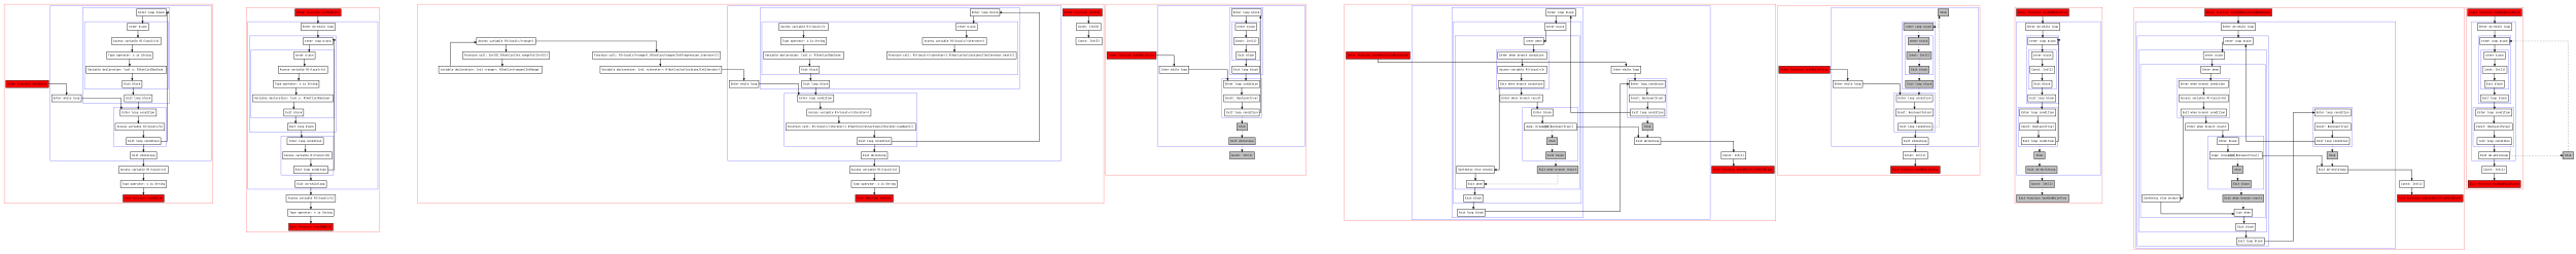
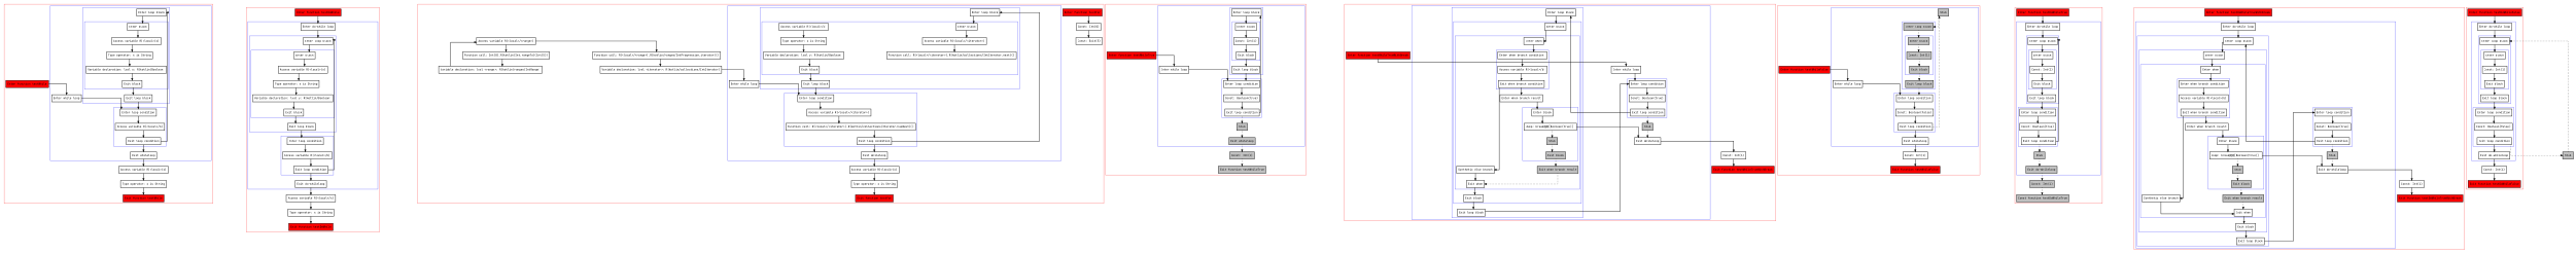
  digraph {
    fontname="JetBrains Mono"
    nodesep=3
    splines=ortho
    node [fontname="JetBrains Mono" penwidth=2 shape=box]
    edge [fontname="JetBrains Mono" penwidth=2]
    n1 [label="Enter loop condition"]
    n2 [label="Access variable R|<local>/b|"]
    n3 [label="Exit loop condition"]
    n4 [label="Enter block"]
    n5 [label="Access variable R|<local>/x|"]
    n6 [label="Type operator: x is String"]
    n7 [label="Variable declaration: lval y: R|kotlin/Boolean|"]
    n8 [label="Exit block"]
    n9 [label="Enter loop block"]
    n10 [label="Exit loop block"]
    n11 [label="Enter while loop"]
    n12 [label="Exit whileloop"]
    n13 [fillcolor=red label="Enter function testWhile" style=filled]
    n14 [label="Access variable R|<local>/x|"]
    n15 [label="Type operator: x is String"]
    n16 [fillcolor=red label="Exit function testWhile" style=filled]
    n17 [label="Enter block"]
    n18 [label="Access variable R|<local>/x|"]
    n19 [label="Type operator: x is String"]
    n20 [label="Variable declaration: lval y: R|kotlin/Boolean|"]
    n21 [label="Exit block"]
    n22 [label="Enter loop block"]
    n23 [label="Exit loop block"]
    n24 [label="Enter loop condition"]
    n25 [label="Access variable R|<local>/b|"]
    n26 [label="Exit loop condition"]
    n27 [label="Enter do-while loop"]
    n28 [label="Exit do-whileloop"]
    n29 [fillcolor=red label="Enter function testDoWhile" style=filled]
    n30 [label="Access variable R|<local>/x|"]
    n31 [label="Type operator: x is String"]
    n32 [fillcolor=red label="Exit function testDoWhile" style=filled]
    n33 [label="Enter loop condition"]
    n34 [label="Access variable R|<local>/<iterator>|"]
    n35 [label="Function call: R|<local>/<iterator>|.R|kotlin/collections/Iterator.hasNext|()"]
    n36 [label="Exit loop condition"]
    n37 [label="Enter block"]
    n38 [label="Access variable R|<local>/<iterator>|"]
    n39 [label="Function call: R|<local>/<iterator>|.R|kotlin/collections/IntIterator.next|()"]
    n40 [label="Access variable R|<local>/x|"]
    n41 [label="Type operator: x is String"]
    n42 [label="Variable declaration: lval y: R|kotlin/Boolean|"]
    n43 [label="Exit block"]
    n44 [label="Enter loop block"]
    n45 [label="Exit loop block"]
    n46 [label="Enter while loop"]
    n47 [label="Exit whileloop"]
    n48 [fillcolor=red label="Enter function testFor" style=filled]
    n49 [label="Const: Int(0)"]
-   n50 [label="Const: Int(5)"]
+   n50 [label="Const: Exit(5)"]
    n51 [label="Function call: Int(0).R|kotlin/Int.rangeTo|(Int(5))"]
    n52 [label="Variable declaration: lval <range>: R|kotlin/ranges/IntRange|"]
    n53 [label="Access variable R|<local>/<range>|"]
    n54 [label="Function call: R|<local>/<range>|.R|kotlin/ranges/IntProgression.iterator|()"]
    n55 [label="Variable declaration: lval <iterator>: R|kotlin/collections/IntIterator|"]
    n56 [label="Access variable R|<local>/x|"]
    n57 [label="Type operator: x is String"]
    n58 [fillcolor=red label="Exit function testFor" style=filled]
    n59 [label="Enter loop condition"]
    n60 [label="Const: Boolean(true)"]
    n61 [label="Exit loop condition"]
    n62 [label="Enter block"]
    n63 [label="Const: Int(1)"]
    n64 [label="Exit block"]
    n65 [label="Enter loop block"]
    n66 [label="Exit loop block"]
    n67 [label="Enter while loop"]
    n68 [fillcolor=gray label=Stub style=filled]
    n69 [fillcolor=gray label="Exit whileloop" style=filled]
    n70 [fillcolor=red label="Enter function testWhileTrue" style=filled]
    n71 [fillcolor=gray label="Const: Int(1)" style=filled]
+   n72 [fillcolor=gray label="Exit function testWhileTrue" style=filled]
    n73 [label="Enter loop condition"]
    n74 [label="Const: Boolean(true)"]
    n75 [label="Exit loop condition"]
    n76 [label="Enter when branch condition "]
    n77 [label="Access variable R|<local>/b|"]
    n78 [label="Exit when branch condition"]
    n79 [label="Enter block"]
    n80 [label="Jump: break@@@[Boolean(true)] "]
    n81 [fillcolor=gray label=Stub style=filled]
    n82 [fillcolor=gray label="Exit block" style=filled]
    n83 [label="Enter when"]
    n84 [label="Synthetic else branch"]
    n85 [label="Enter when branch result"]
    n86 [fillcolor=gray label="Exit when branch result" style=filled]
    n87 [label="Exit when"]
    n88 [label="Enter block"]
    n89 [label="Exit block"]
    n90 [label="Enter loop block"]
    n91 [label="Exit loop block"]
    n92 [label="Enter while loop"]
    n93 [fillcolor=gray label=Stub style=filled]
    n94 [label="Exit whileloop"]
    n95 [fillcolor=red label="Enter function testWhileTrueWithBreak" style=filled]
    n96 [label="Const: Int(1)"]
    n97 [fillcolor=red label="Exit function testWhileTrueWithBreak" style=filled]
    n98 [label="Enter loop condition"]
    n99 [label="Const: Boolean(false)"]
    n100 [label="Exit loop condition"]
    n101 [fillcolor=gray label="Enter block" style=filled]
    n102 [fillcolor=gray label="Const: Int(1)" style=filled]
    n103 [fillcolor=gray label="Exit block" style=filled]
    n104 [fillcolor=gray label="Enter loop block" style=filled]
    n105 [fillcolor=gray label="Exit loop block" style=filled]
    n106 [label="Enter while loop"]
    n107 [fillcolor=gray label=Stub style=filled]
    n108 [label="Exit whileloop"]
    n109 [fillcolor=red label="Enter function testWhileFalse" style=filled]
    n110 [label="Const: Int(1)"]
    n111 [fillcolor=red label="Exit function testWhileFalse" style=filled]
    n112 [label="Enter block"]
    n113 [label="Const: Int(1)"]
    n114 [label="Exit block"]
    n115 [label="Enter loop block"]
    n116 [label="Exit loop block"]
    n117 [label="Enter loop condition"]
    n118 [label="Const: Boolean(true)"]
    n119 [label="Exit loop condition"]
    n120 [label="Enter do-while loop"]
    n121 [fillcolor=gray label=Stub style=filled]
    n122 [fillcolor=gray label="Exit do-whileloop" style=filled]
    n123 [fillcolor=red label="Enter function testDoWhileTrue" style=filled]
    n124 [fillcolor=gray label="Const: Int(1)" style=filled]
-   n125 [fillcolor=gray label="Exit function testDoWhileTrue" style=filled]
+   n125 [fillcolor=gray label="Const function testDoWhileTrue" style=filled]
    n126 [label="Enter when branch condition "]
    n127 [label="Access variable R|<local>/b|"]
    n128 [label="Exit when branch condition"]
    n129 [label="Enter block"]
    n130 [label="Jump: break@@@[Boolean(true)] "]
    n131 [fillcolor=gray label=Stub style=filled]
    n132 [fillcolor=gray label="Exit block" style=filled]
    n133 [label="Enter when"]
    n134 [label="Synthetic else branch"]
    n135 [label="Enter when branch result"]
    n136 [fillcolor=gray label="Exit when branch result" style=filled]
    n137 [label="Exit when"]
    n138 [label="Enter block"]
    n139 [label="Exit block"]
    n140 [label="Enter loop block"]
    n141 [label="Exit loop block"]
    n142 [label="Enter loop condition"]
    n143 [label="Const: Boolean(true)"]
    n144 [label="Exit loop condition"]
    n145 [label="Enter do-while loop"]
    n146 [fillcolor=gray label=Stub style=filled]
    n147 [label="Exit do-whileloop"]
    n148 [fillcolor=red label="Enter function testDoWhileTrueWithBreak" style=filled]
    n149 [label="Const: Int(1)"]
    n150 [fillcolor=red label="Exit function testDoWhileTrueWithBreak" style=filled]
    n151 [label="Enter loop condition"]
    n152 [label="Const: Boolean(false)"]
    n153 [label="Exit loop condition"]
    n154 [label="Enter block"]
    n155 [label="Const: Int(1)"]
    n156 [label="Exit block"]
    n157 [label="Enter loop block"]
    n158 [label="Exit loop block"]
    n159 [label="Enter do-while loop"]
    n160 [label="Exit do-whileloop"]
    n161 [fillcolor=red label="Enter function testDoWhileFalse" style=filled]
    n162 [label="Const: Int(1)"]
    n163 [fillcolor=red label="Exit function testDoWhileFalse" style=filled]
    n164 [fillcolor=gray label=Stub style=filled]
    subgraph cluster_1 {
      color=red
      n13
      n14
      n15
      n16
      subgraph cluster_2 {
        color=blue
        n11
        n12
        subgraph cluster_3 {
          color=blue
          n1
          n2
          n3
        }
        subgraph cluster_4 {
          color=blue
          n9
          n10
          subgraph cluster_5 {
            color=blue
            n4
            n5
            n6
            n7
            n8
          }
        }
      }
    }
    subgraph cluster_6 {
      color=red
      n29
      n30
      n31
      n32
      subgraph cluster_7 {
        color=blue
        n27
        n28
        subgraph cluster_8 {
          color=blue
          n22
          n23
          subgraph cluster_9 {
            color=blue
            n17
            n18
            n19
            n20
            n21
          }
        }
        subgraph cluster_10 {
          color=blue
          n24
          n25
          n26
        }
      }
    }
    subgraph cluster_11 {
      color=red
      n48
      n49
      n50
      n51
      n52
      n53
      n54
      n55
      n56
      n57
      n58
      subgraph cluster_12 {
        color=blue
        n46
        n47
        subgraph cluster_13 {
          color=blue
          n33
          n34
          n35
          n36
        }
        subgraph cluster_14 {
          color=blue
          n44
          n45
          subgraph cluster_15 {
            color=blue
            n37
            n38
            n39
            n40
            n41
            n42
            n43
          }
        }
      }
    }
    subgraph cluster_16 {
      color=red
      n70
      n71
+     n72
      subgraph cluster_17 {
        color=blue
        n67
        n68
        n69
        subgraph cluster_18 {
          color=blue
          n59
          n60
          n61
        }
        subgraph cluster_19 {
          color=blue
          n65
          n66
          subgraph cluster_20 {
            color=blue
            n62
            n63
            n64
          }
        }
      }
    }
    subgraph cluster_21 {
      color=red
      n95
      n96
      n97
      subgraph cluster_22 {
        color=blue
        n92
        n93
        n94
        subgraph cluster_23 {
          color=blue
          n73
          n74
          n75
        }
        subgraph cluster_24 {
          color=blue
          n90
          n91
          subgraph cluster_25 {
            color=blue
            n88
            n89
            subgraph cluster_26 {
              color=blue
              n83
              n84
              n85
              n86
              n87
              subgraph cluster_27 {
                color=blue
                n76
                n77
                n78
              }
              subgraph cluster_28 {
                color=blue
                n79
                n80
                n81
                n82
              }
            }
          }
        }
      }
    }
    subgraph cluster_29 {
      color=red
      n109
      n110
      n111
      subgraph cluster_30 {
        color=blue
        n106
        n107
        n108
        subgraph cluster_31 {
          color=blue
          n98
          n99
          n100
        }
        subgraph cluster_32 {
          color=blue
          n104
          n105
          subgraph cluster_33 {
            color=blue
            n101
            n102
            n103
          }
        }
      }
    }
    subgraph cluster_34 {
      color=red
      n123
      n124
      n125
      subgraph cluster_35 {
        color=blue
        n120
        n121
        n122
        subgraph cluster_36 {
          color=blue
          n115
          n116
          subgraph cluster_37 {
            color=blue
            n112
            n113
            n114
          }
        }
        subgraph cluster_38 {
          color=blue
          n117
          n118
          n119
        }
      }
    }
    subgraph cluster_39 {
      color=red
      n148
      n149
      n150
      subgraph cluster_40 {
        color=blue
        n145
        n146
        n147
        subgraph cluster_41 {
          color=blue
          n140
          n141
          subgraph cluster_42 {
            color=blue
            n138
            n139
            subgraph cluster_43 {
              color=blue
              n133
              n134
              n135
              n136
              n137
              subgraph cluster_44 {
                color=blue
                n126
                n127
                n128
              }
              subgraph cluster_45 {
                color=blue
                n129
                n130
                n131
                n132
              }
            }
          }
        }
        subgraph cluster_46 {
          color=blue
          n142
          n143
          n144
        }
      }
    }
    subgraph cluster_47 {
      color=red
      n161
      n162
      n163
      subgraph cluster_48 {
        color=blue
        n159
        n160
        subgraph cluster_49 {
          color=blue
          n151
          n152
          n153
        }
        subgraph cluster_50 {
          color=blue
          n157
          n158
          subgraph cluster_51 {
            color=blue
            n154
            n155
            n156
          }
        }
      }
    }
    n1 -> n2
    n2 -> n3
    n3 -> n9
    n3 -> n12
    n4 -> n5
    n5 -> n6
    n6 -> n7
    n7 -> n8
    n8 -> n10
    n9 -> n4
    n10 -> n1
    n11 -> n1
    n12 -> n14
    n13 -> n11
    n14 -> n15
    n15 -> n16
    n17 -> n18
    n18 -> n19
    n19 -> n20
    n20 -> n21
    n21 -> n23
    n22 -> n17
    n23 -> n24
    n24 -> n25
    n25 -> n26
    n26 -> n22
    n26 -> n28
    n27 -> n22
    n28 -> n30
    n29 -> n27
    n30 -> n31
    n31 -> n32
    n33 -> n34
    n34 -> n35
    n35 -> n36
    n36 -> n44
    n36 -> n47
    n37 -> n38
    n38 -> n39
    n40 -> n41
    n41 -> n42
    n42 -> n43
    n43 -> n45
    n44 -> n37
    n45 -> n33
    n46 -> n33
    n47 -> n56
    n48 -> n49
    n49 -> n50
    n51 -> n52
    n52 -> n53
    n53 -> n51
    n53 -> n54
    n54 -> n55
    n55 -> n46
    n56 -> n57
    n57 -> n58
    n59 -> n60
    n60 -> n61
    n61 -> n65
    n61 -> n68 [style=dotted]
    n62 -> n63
    n63 -> n64
    n64 -> n66
    n65 -> n62
    n66 -> n59
    n67 -> n59
    n68 -> n69 [style=dotted]
    n69 -> n71 [style=dotted]
    n70 -> n67
+   n71 -> n72 [style=dotted]
    n73 -> n74
    n74 -> n75
    n75 -> n90
    n75 -> n93 [style=dotted]
    n76 -> n77
    n77 -> n78
    n78 -> n84
    n78 -> n85
    n79 -> n80
    n80 -> n81 [style=dotted]
    n80 -> n94
    n81 -> n82 [style=dotted]
    n82 -> n86 [style=dotted]
    n83 -> n76
    n84 -> n87
    n85 -> n79
    n86 -> n87 [style=dotted]
    n87 -> n89
    n88 -> n83
    n89 -> n91
    n90 -> n88
    n91 -> n73
    n92 -> n73
    n93 -> n94 [style=dotted]
    n94 -> n96
    n95 -> n92
    n96 -> n97
    n98 -> n99
    n99 -> n100
    n100 -> n107 [style=dotted]
    n100 -> n108
    n101 -> n102 [style=dotted]
    n102 -> n103 [style=dotted]
    n103 -> n105 [style=dotted]
    n104 -> n101 [style=dotted]
    n105 -> n98 [style=dotted]
    n106 -> n98
    n107 -> n104 [style=dotted]
    n108 -> n110
    n109 -> n106
    n110 -> n111
    n112 -> n113
    n113 -> n114
    n114 -> n116
    n115 -> n112
    n116 -> n117
    n117 -> n118
    n118 -> n119
    n119 -> n115
    n119 -> n121 [style=dotted]
    n120 -> n115
    n121 -> n122 [style=dotted]
    n122 -> n124 [style=dotted]
    n123 -> n120
    n124 -> n125 [style=dotted]
    n126 -> n127
    n127 -> n128
    n128 -> n134
    n128 -> n135
    n129 -> n130
    n130 -> n131 [style=dotted]
    n130 -> n147
    n131 -> n132 [style=dotted]
    n132 -> n136 [style=dotted]
    n133 -> n126
    n134 -> n137
    n135 -> n129
    n136 -> n137 [style=dotted]
    n137 -> n139
    n138 -> n133
    n139 -> n141
    n140 -> n138
    n141 -> n142
    n142 -> n143
    n143 -> n144
    n144 -> n140
    n144 -> n146 [style=dotted]
    n145 -> n140
    n146 -> n147 [style=dotted]
    n147 -> n149
    n148 -> n145
    n149 -> n150
    n151 -> n152
    n152 -> n153
    n153 -> n160
    n153 -> n164 [style=dotted]
    n154 -> n155
    n155 -> n156
    n156 -> n158
    n157 -> n154
    n158 -> n151
    n159 -> n157
    n160 -> n162
    n161 -> n159
    n162 -> n163
    n164 -> n157 [style=dotted]
  }
